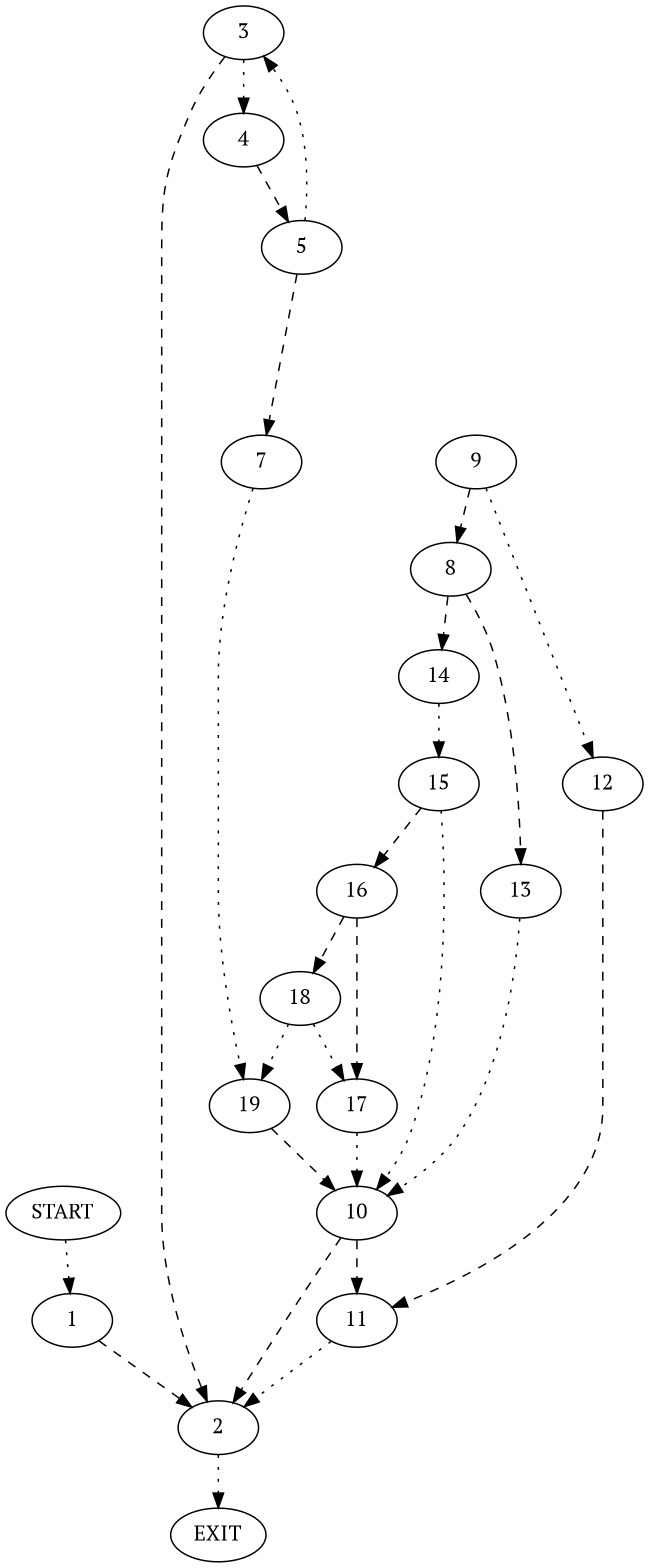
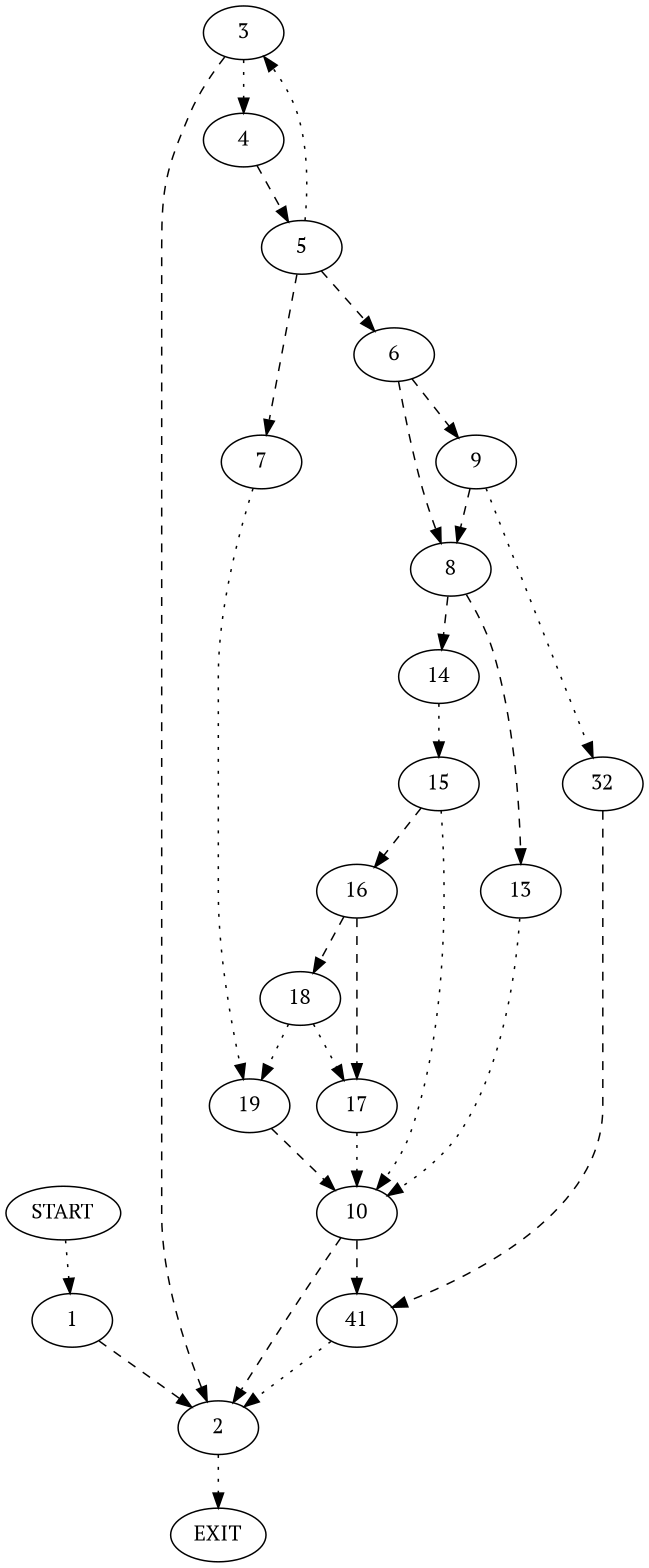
  digraph {
    fontname="PT Serif"
    node [fontname="PT Serif"]
    edge [fontname="PT Serif" style=dashed]
    n1 [label=START]
    1
    2
    n4 [label=EXIT]
    3
    4
    5
+   6
    7
    8
    9
    19
    13
    14
-   12
+   12 [label=32]
    10
-   11
+   11 [label=41]
    15
    16
    17
    18
    n1 -> 1 [style=dotted]
    1 -> 2
    2 -> n4 [style=dotted]
    3 -> 2
    3 -> 4 [style=dotted]
    4 -> 5
    5 -> 3 [style=dotted]
+   5 -> 6
    5 -> 7
+   6 -> 8
+   6 -> 9
    7 -> 19 [style=dotted]
    8 -> 13
    8 -> 14
    9 -> 8
    9 -> 12 [style=dotted]
    19 -> 10
    13 -> 10 [style=dotted]
    14 -> 15 [style=dotted]
    12 -> 11
    10 -> 2
    10 -> 11
    11 -> 2 [style=dotted]
    15 -> 10 [style=dotted]
    15 -> 16
    16 -> 17
    16 -> 18
    17 -> 10 [style=dotted]
    18 -> 19 [style=dotted]
    18 -> 17 [style=dotted]
  }
